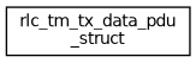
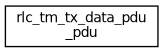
  digraph {
    rankdir=LR
-   n1 [color=black fillcolor=white fontname=Helvetica fontsize=10 height=0.2 label="rlc_tm_tx_data_pdu\l_struct" shape=record style=filled width=0.4]
+   n1 [color=black fillcolor=white fontname=Helvetica fontsize=10 height=0.2 label="rlc_tm_tx_data_pdu\l_pdu" shape=record style=filled width=0.4]
  }
